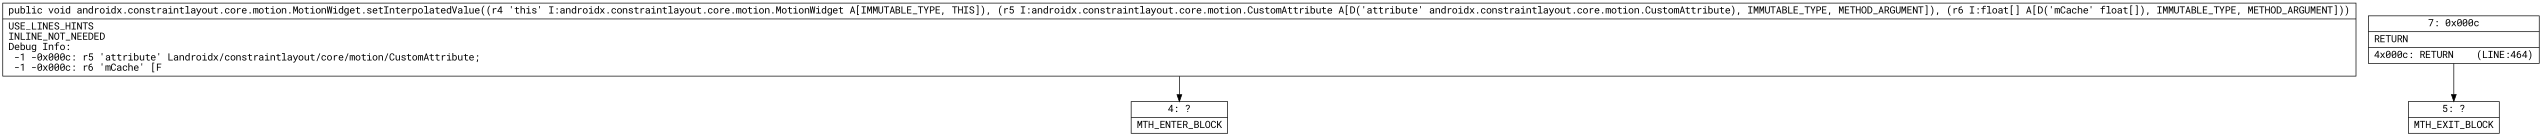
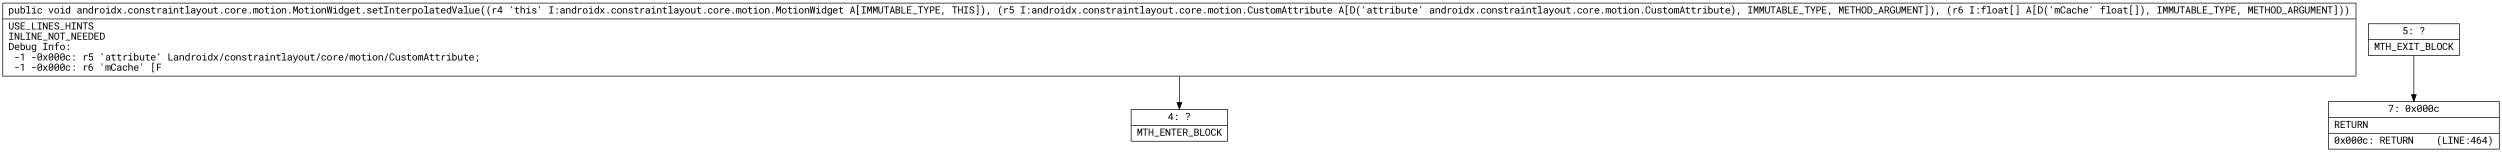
  digraph {
    fontname="Roboto Mono"
    node [fontname="Roboto Mono" shape=record]
    edge [fontname="Roboto Mono"]
    n1 [label="{4\:\ ?|MTH_ENTER_BLOCK\l}"]
-   n2 [label="{7\:\ 0x000c|RETURN\l|4x000c: RETURN    (LINE:464)\l}"]
+   n2 [label="{7\:\ 0x000c|RETURN\l|0x000c: RETURN    (LINE:464)\l}"]
    n3 [label="{5\:\ ?|MTH_EXIT_BLOCK\l}"]
    n4 [label="{public void androidx.constraintlayout.core.motion.MotionWidget.setInterpolatedValue((r4 'this' I:androidx.constraintlayout.core.motion.MotionWidget A[IMMUTABLE_TYPE, THIS]), (r5 I:androidx.constraintlayout.core.motion.CustomAttribute A[D('attribute' androidx.constraintlayout.core.motion.CustomAttribute), IMMUTABLE_TYPE, METHOD_ARGUMENT]), (r6 I:float[] A[D('mCache' float[]), IMMUTABLE_TYPE, METHOD_ARGUMENT]))  | USE_LINES_HINTS\lINLINE_NOT_NEEDED\lDebug Info:\l  \-1 \-0x000c: r5 'attribute' Landroidx\/constraintlayout\/core\/motion\/CustomAttribute;\l  \-1 \-0x000c: r6 'mCache' [F\l}"]
-   n2 -> n3
+   n3 -> n2
    n4 -> n1
  }
